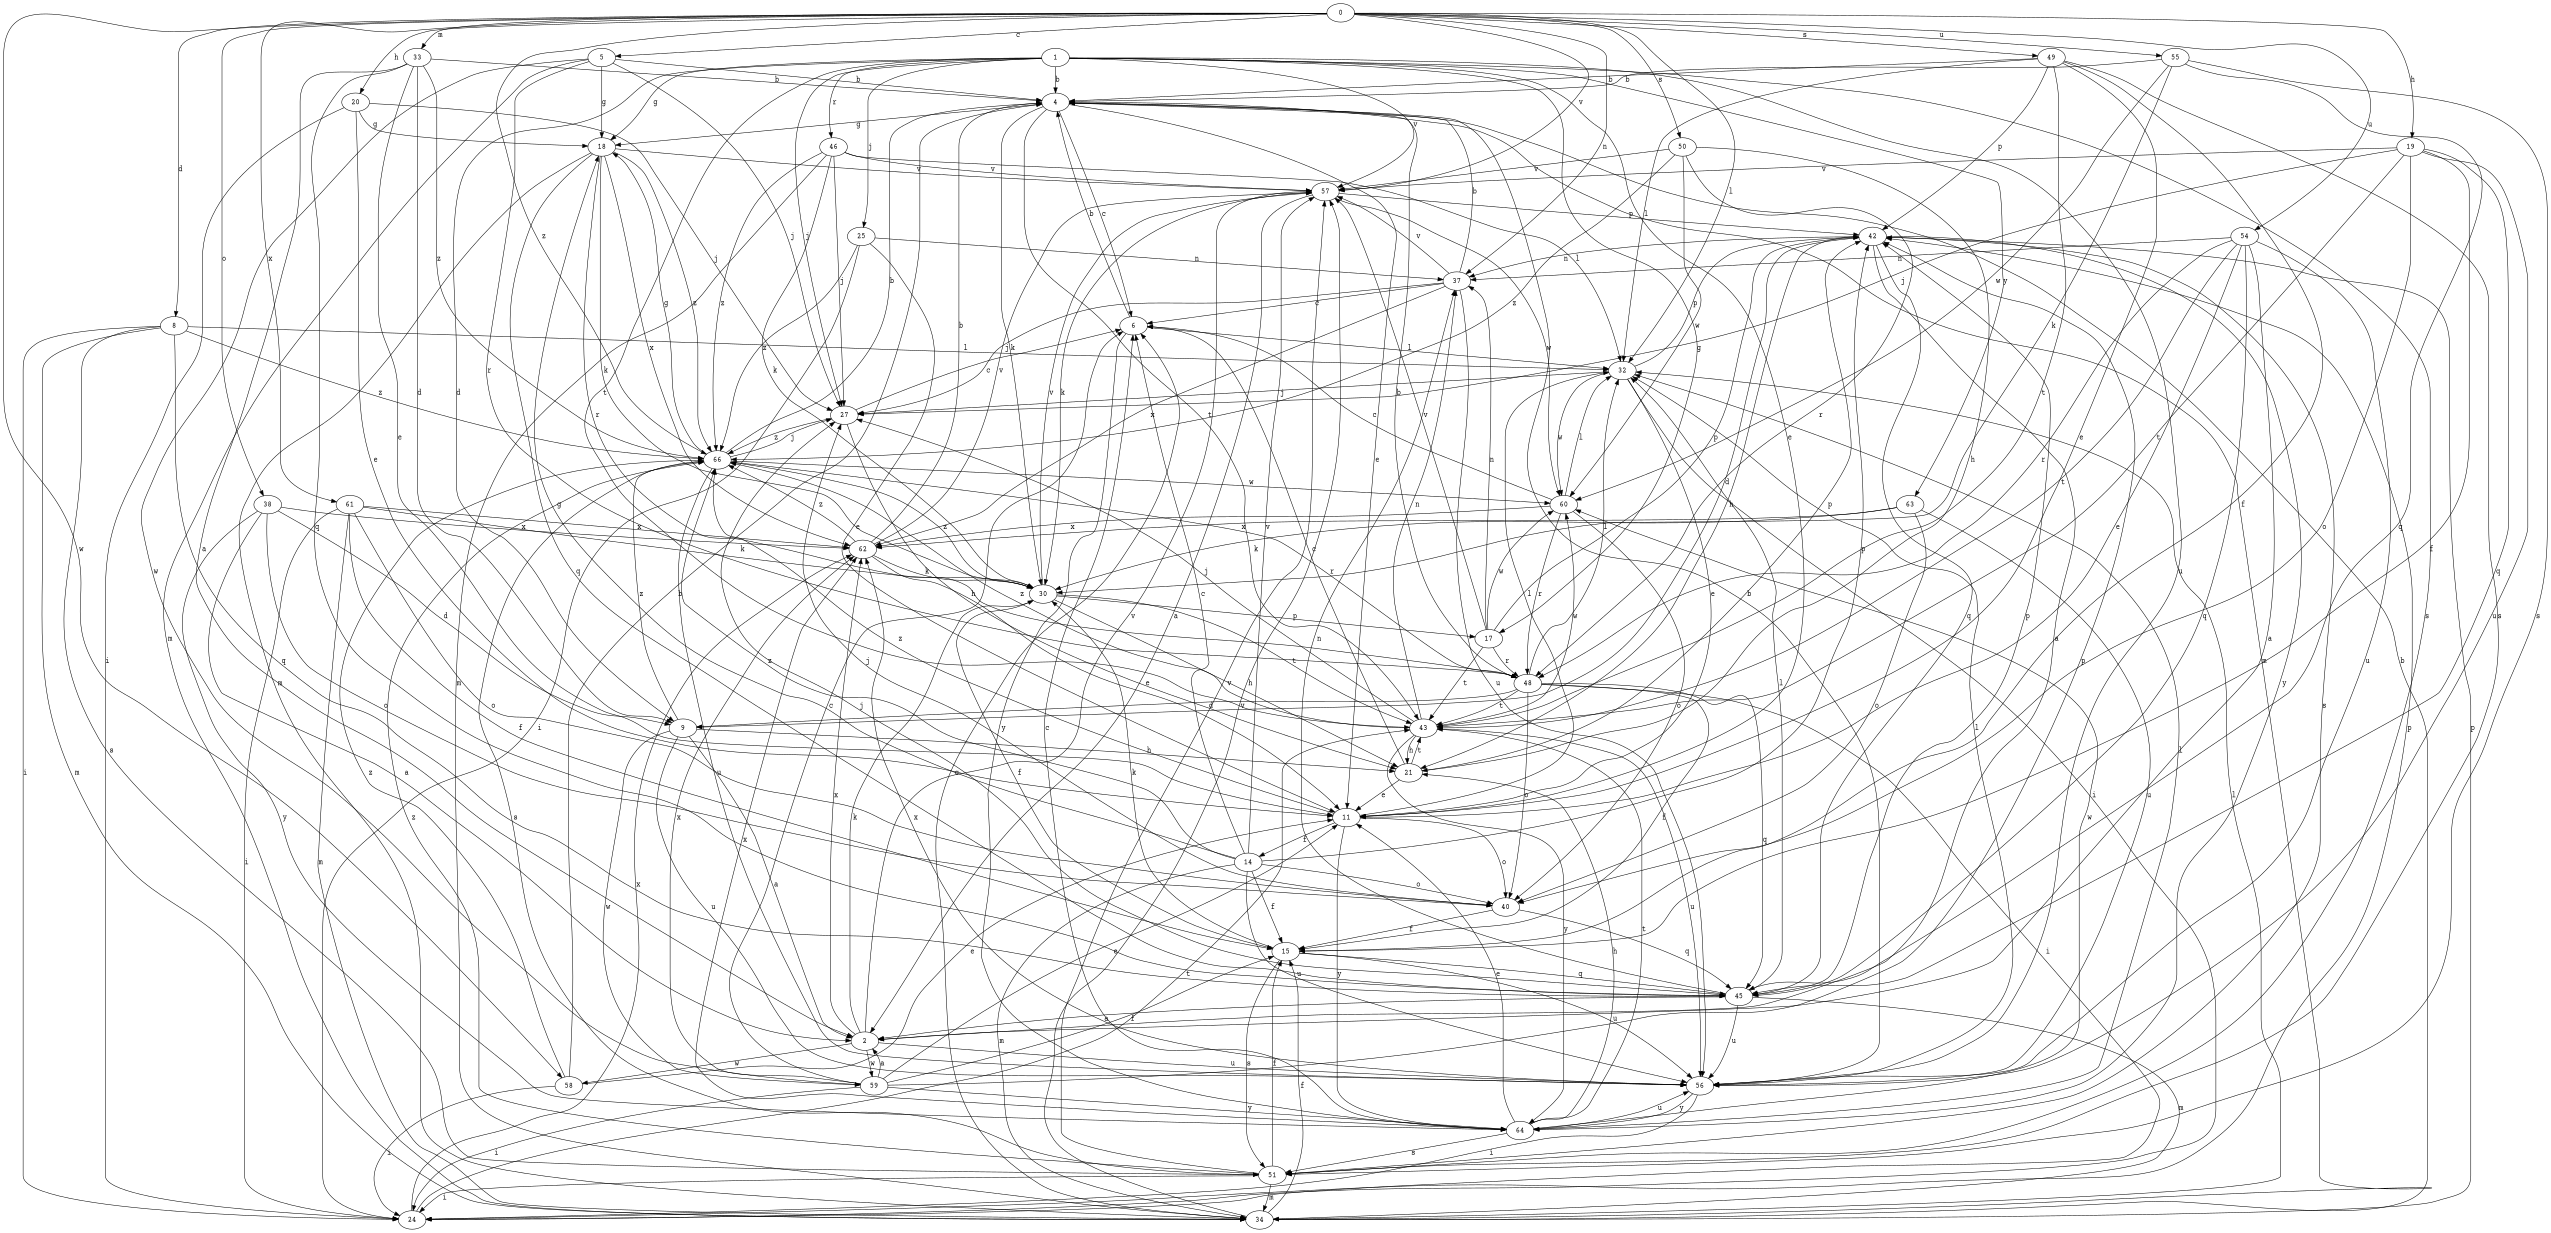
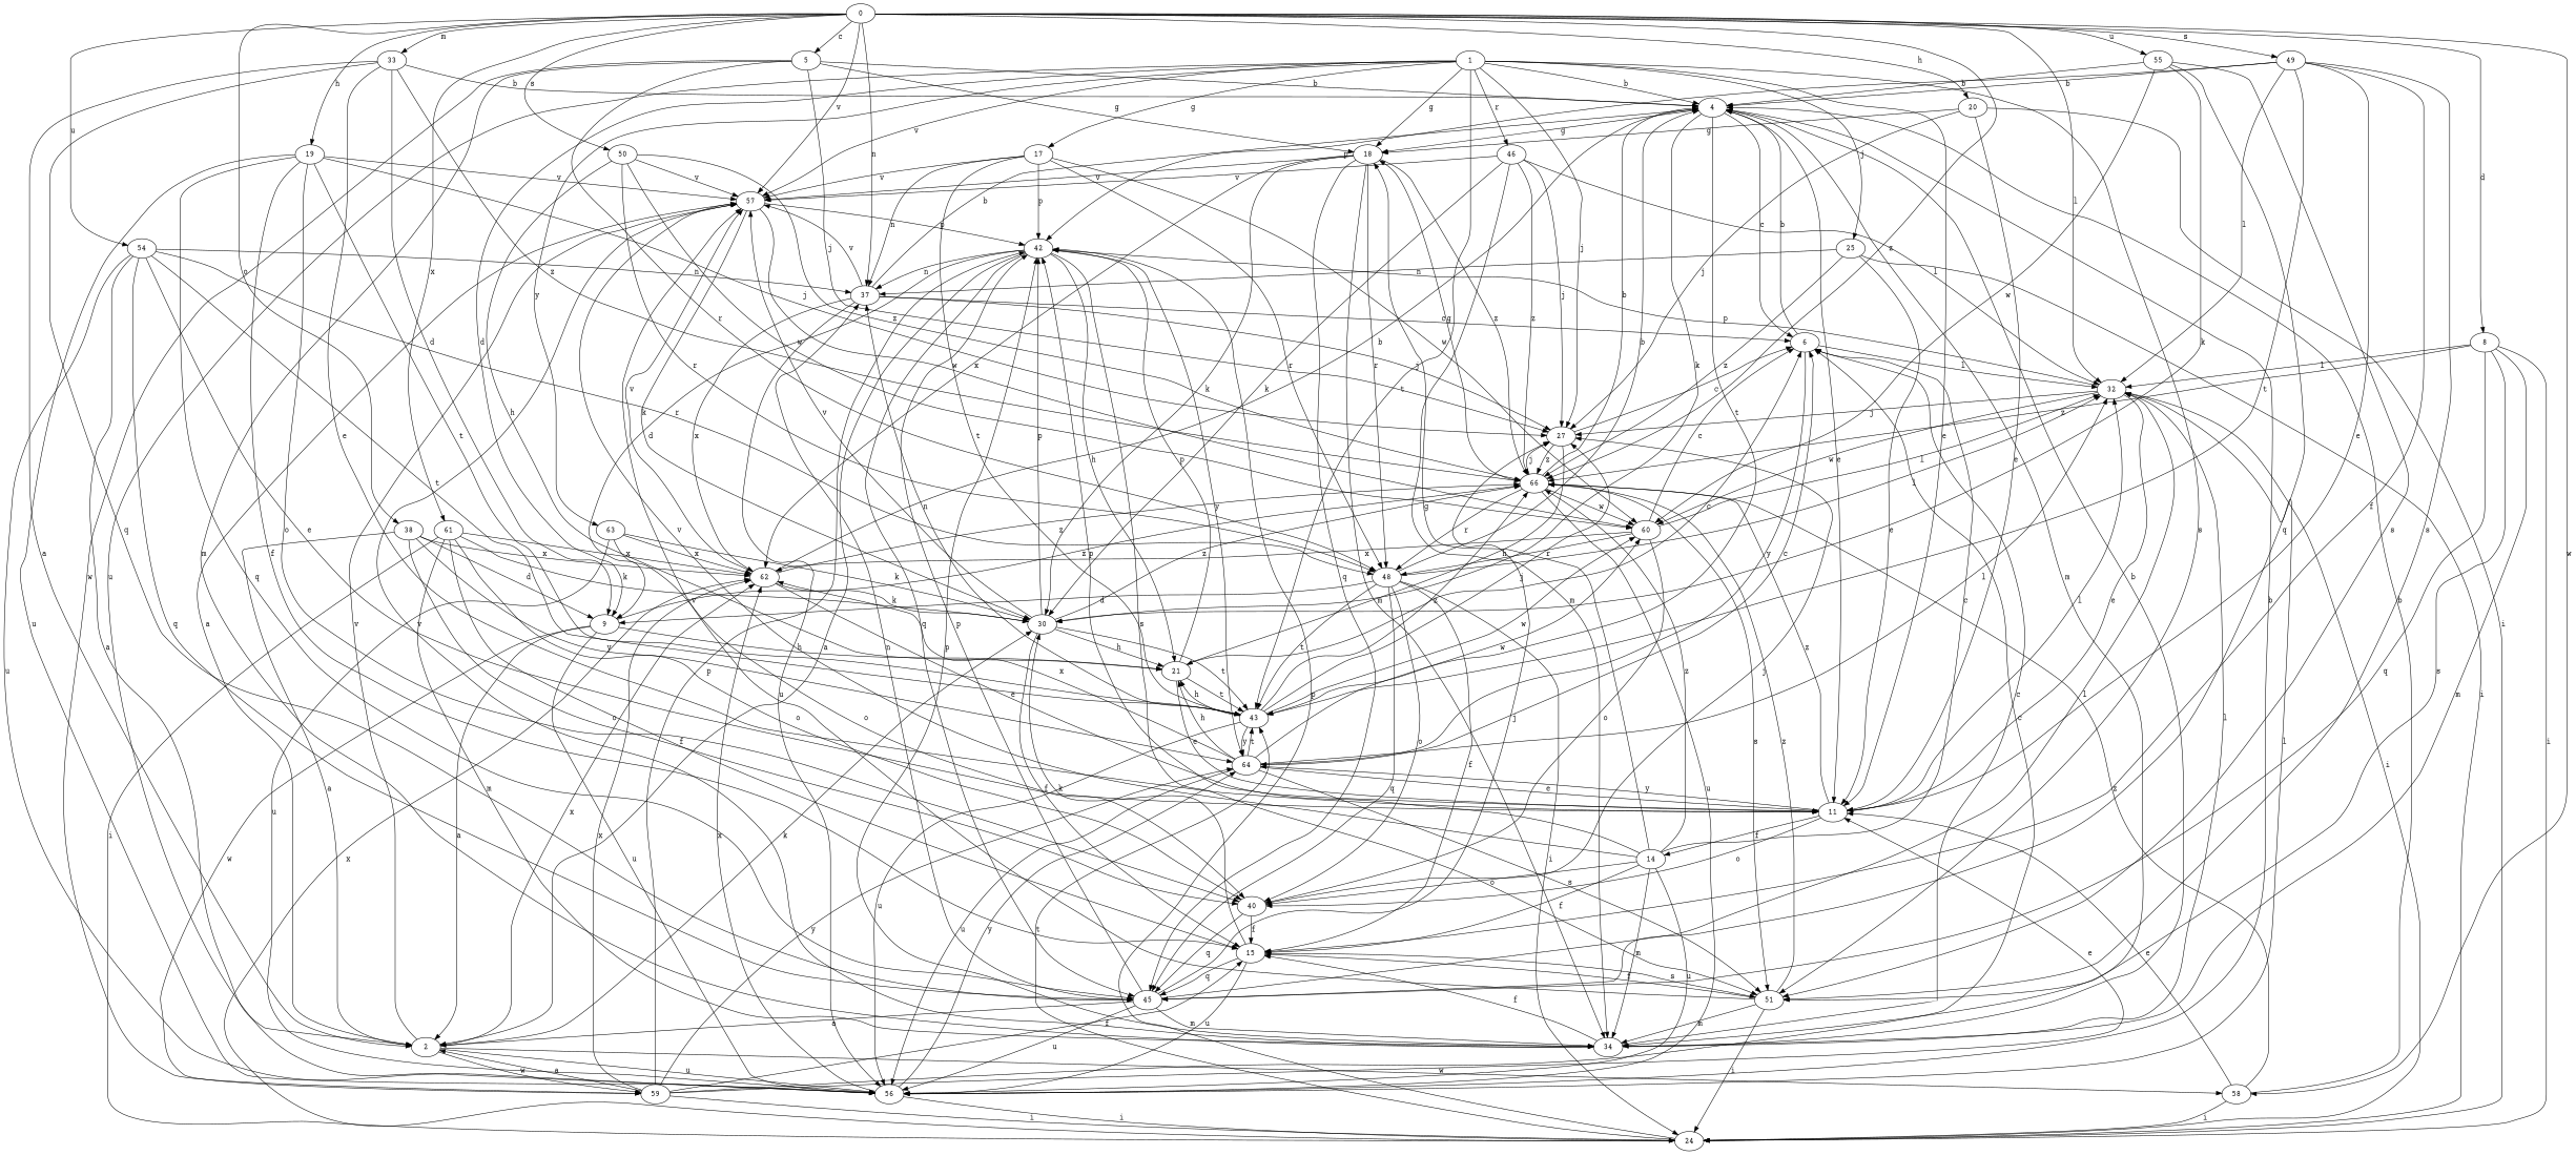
  strict digraph {
    fontname="Courier Prime"
    node [fontname="Courier Prime"]
    edge [fontname="Courier Prime"]
    0
    5
    8
    19
    20
    32
    33
    37
    38
    49
    50
    54
    55
    57
    58
    61
    66
    4
    18
    27
    59
    34
    48
    45
    51
    24
    n27 [label=43]
    56
    40
    15
    11
    42
    60
    9
    2
    62
    6
    64
    21
    30
    1
    17
    25
    46
    63
    14
    0 -> 5 [label=c]
    0 -> 8 [label=d]
    0 -> 19 [label=h]
    0 -> 20 [label=h]
    0 -> 32 [label=l]
    0 -> 33 [label=m]
    0 -> 37 [label=n]
    0 -> 38 [label=o]
    0 -> 49 [label=s]
    0 -> 50 [label=s]
    0 -> 54 [label=u]
    0 -> 55 [label=u]
    0 -> 57 [label=v]
    0 -> 58 [label=w]
    0 -> 61 [label=x]
    0 -> 66 [label=z]
    5 -> 4 [label=b]
    5 -> 18 [label=g]
    5 -> 27 [label=j]
    5 -> 59 [label=w]
    5 -> 34 [label=m]
    5 -> 48 [label=r]
    8 -> 32 [label=l]
    8 -> 66 [label=z]
    8 -> 34 [label=m]
    8 -> 45 [label=q]
    8 -> 51 [label=s]
    8 -> 24 [label=i]
    19 -> 57 [label=v]
    19 -> 27 [label=j]
    19 -> 45 [label=q]
    19 -> n27 [label=t]
    19 -> 56 [label=u]
    19 -> 40 [label=o]
    19 -> 15 [label=f]
    20 -> 18 [label=g]
    20 -> 27 [label=j]
    20 -> 24 [label=i]
    20 -> 11 [label=e]
    32 -> 27 [label=j]
    32 -> 24 [label=i]
    32 -> 11 [label=e]
    32 -> 42 [label=p]
    32 -> 60 [label=w]
    33 -> 66 [label=z]
    33 -> 4 [label=b]
    33 -> 45 [label=q]
    33 -> 11 [label=e]
    33 -> 9 [label=d]
    33 -> 2 [label=a]
    37 -> 57 [label=v]
    37 -> 4 [label=b]
    37 -> 27 [label=j]
    37 -> 56 [label=u]
    37 -> 62 [label=x]
    37 -> 6 [label=c]
    38 -> 40 [label=o]
    38 -> 9 [label=d]
    38 -> 2 [label=a]
    38 -> 62 [label=x]
    38 -> 64 [label=y]
    49 -> 32 [label=l]
    49 -> 4 [label=b]
    49 -> 51 [label=s]
    49 -> n27 [label=t]
    49 -> 15 [label=f]
    49 -> 11 [label=e]
    49 -> 42 [label=p]
    50 -> 57 [label=v]
    50 -> 66 [label=z]
    50 -> 48 [label=r]
    50 -> 60 [label=w]
    50 -> 21 [label=h]
    54 -> 37 [label=n]
    54 -> 48 [label=r]
    54 -> 45 [label=q]
    54 -> n27 [label=t]
    54 -> 56 [label=u]
    54 -> 11 [label=e]
    54 -> 2 [label=a]
    55 -> 4 [label=b]
    55 -> 45 [label=q]
    55 -> 51 [label=s]
    55 -> 60 [label=w]
    55 -> 30 [label=k]
    57 -> 42 [label=p]
    57 -> 60 [label=w]
    57 -> 2 [label=a]
    57 -> 30 [label=k]
    58 -> 66 [label=z]
    58 -> 4 [label=b]
    58 -> 24 [label=i]
    58 -> 11 [label=e]
    61 -> 34 [label=m]
    61 -> 24 [label=i]
    61 -> 40 [label=o]
    61 -> 15 [label=f]
    61 -> 62 [label=x]
    61 -> 30 [label=k]
    66 -> 4 [label=b]
    66 -> 18 [label=g]
    66 -> 27 [label=j]
    66 -> 48 [label=r]
    66 -> 51 [label=s]
    66 -> 56 [label=u]
    66 -> 60 [label=w]
    4 -> 18 [label=g]
    4 -> 34 [label=m]
    4 -> n27 [label=t]
    4 -> 11 [label=e]
    4 -> 6 [label=c]
    4 -> 30 [label=k]
    18 -> 57 [label=v]
    18 -> 66 [label=z]
    18 -> 34 [label=m]
    18 -> 48 [label=r]
    18 -> 45 [label=q]
    18 -> 62 [label=x]
    18 -> 30 [label=k]
    27 -> 66 [label=z]
    27 -> 6 [label=c]
    27 -> 21 [label=h]
    59 -> 24 [label=i]
    59 -> 15 [label=f]
    59 -> 11 [label=e]
    59 -> 42 [label=p]
    59 -> 2 [label=a]
    59 -> 62 [label=x]
    59 -> 6 [label=c]
    59 -> 64 [label=y]
    34 -> 32 [label=l]
    34 -> 57 [label=v]
    34 -> 4 [label=b]
    34 -> 15 [label=f]
    34 -> 42 [label=p]
    34 -> 6 [label=c]
    48 -> 32 [label=l]
    48 -> 4 [label=b]
    48 -> 45 [label=q]
    48 -> 24 [label=i]
    48 -> n27 [label=t]
    48 -> 40 [label=o]
    48 -> 15 [label=f]
    48 -> 9 [label=d]
    45 -> 32 [label=l]
    45 -> 37 [label=n]
    45 -> 27 [label=j]
    45 -> 34 [label=m]
    45 -> 56 [label=u]
    45 -> 42 [label=p]
    45 -> 2 [label=a]
    51 -> 57 [label=v]
    51 -> 66 [label=z]
    51 -> 34 [label=m]
    51 -> 24 [label=i]
    51 -> 15 [label=f]
    24 -> n27 [label=t]
    24 -> 42 [label=p]
    24 -> 62 [label=x]
    n27 -> 37 [label=n]
    n27 -> 66 [label=z]
    n27 -> 27 [label=j]
    n27 -> 56 [label=u]
    n27 -> 60 [label=w]
    n27 -> 64 [label=y]
    n27 -> 21 [label=h]
    56 -> 32 [label=l]
    56 -> 4 [label=b]
    56 -> 24 [label=i]
    56 -> 62 [label=x]
    56 -> 64 [label=y]
    40 -> 27 [label=j]
    40 -> 45 [label=q]
    40 -> 15 [label=f]
    15 -> 45 [label=q]
    15 -> 51 [label=s]
    15 -> 56 [label=u]
    15 -> 30 [label=k]
    11 -> 32 [label=l]
    11 -> 66 [label=z]
    11 -> 40 [label=o]
    11 -> 64 [label=y]
    11 -> 14 [label=f]
    42 -> 37 [label=n]
    42 -> 45 [label=q]
    42 -> 51 [label=s]
    42 -> 9 [label=d]
    42 -> 2 [label=a]
    42 -> 64 [label=y]
    42 -> 21 [label=h]
    60 -> 32 [label=l]
    60 -> 48 [label=r]
    60 -> 40 [label=o]
    60 -> 62 [label=x]
    60 -> 6 [label=c]
    9 -> 66 [label=z]
    9 -> 59 [label=w]
    9 -> 56 [label=u]
    9 -> 2 [label=a]
    9 -> 21 [label=h]
    2 -> 57 [label=v]
    2 -> 58 [label=w]
    2 -> 59 [label=w]
    2 -> 56 [label=u]
    2 -> 62 [label=x]
    2 -> 30 [label=k]
    62 -> 57 [label=v]
    62 -> 66 [label=z]
    62 -> 4 [label=b]
    62 -> 11 [label=e]
    62 -> 30 [label=k]
    6 -> 32 [label=l]
    6 -> 4 [label=b]
    6 -> 64 [label=y]
    64 -> 32 [label=l]
    64 -> 51 [label=s]
    64 -> n27 [label=t]
    64 -> 56 [label=u]
    64 -> 11 [label=e]
    64 -> 60 [label=w]
    64 -> 62 [label=x]
    64 -> 6 [label=c]
    64 -> 21 [label=h]
    21 -> n27 [label=t]
    21 -> 11 [label=e]
    21 -> 42 [label=p]
    21 -> 6 [label=c]
    30 -> 57 [label=v]
    30 -> 66 [label=z]
    30 -> n27 [label=t]
    30 -> 15 [label=f]
-   30 -> 17 [label=p]
+   30 -> 42 [label=p]
    30 -> 21 [label=h]
    1 -> 57 [label=v]
    1 -> 4 [label=b]
    1 -> 18 [label=g]
    1 -> 27 [label=j]
    1 -> 51 [label=s]
    1 -> n27 [label=t]
    1 -> 56 [label=u]
    1 -> 11 [label=e]
    1 -> 9 [label=d]
    1 -> 17 [label=g]
    1 -> 25 [label=j]
    1 -> 46 [label=r]
    1 -> 63 [label=y]
    17 -> 37 [label=n]
    17 -> 57 [label=v]
    17 -> 48 [label=r]
    17 -> n27 [label=t]
    17 -> 42 [label=p]
    17 -> 60 [label=w]
    25 -> 37 [label=n]
    25 -> 66 [label=z]
    25 -> 24 [label=i]
    25 -> 11 [label=e]
    46 -> 32 [label=l]
    46 -> 57 [label=v]
    46 -> 66 [label=z]
    46 -> 27 [label=j]
    46 -> 34 [label=m]
    46 -> 30 [label=k]
    63 -> 56 [label=u]
    63 -> 40 [label=o]
    63 -> 62 [label=x]
    63 -> 30 [label=k]
    14 -> 57 [label=v]
    14 -> 66 [label=z]
    14 -> 18 [label=g]
    14 -> 34 [label=m]
    14 -> 56 [label=u]
    14 -> 40 [label=o]
    14 -> 15 [label=f]
    14 -> 42 [label=p]
    14 -> 6 [label=c]
  }
